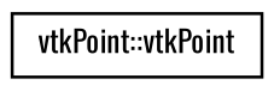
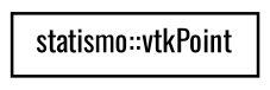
  digraph {
    rankdir=LR
    fontname=Oswald
-   n1 [color=black fillcolor=white fontname=Oswald fontsize=10 height=0.2 label="vtkPoint::vtkPoint" shape=record style=filled width=0.4]
+   n1 [color=black fillcolor=white fontname=Oswald fontsize=10 height=0.2 label="statismo::vtkPoint" shape=record style=filled width=0.4]
  }
